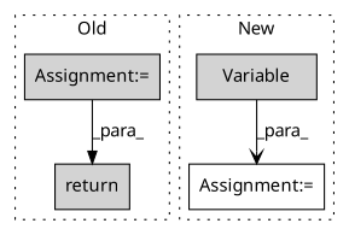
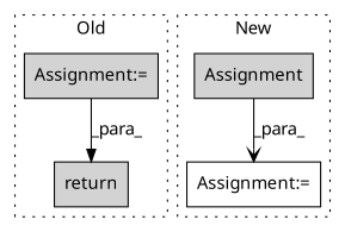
  digraph {
    fontname="Noto Sans"
    node [a=7 l=1 shape=box style=filled fillcolor=lightgrey fontname="Noto Sans"]
    edge [fontname="Noto Sans"]
    n1 [a=41 l=7 label=return s=1017]
    n2 [label="Assignment:=" s=940]
-   n3 [a=32 l="9,1" label=Variable s="1039,1077"]
+   n3 [a=32 l="9,1" label=Assignment s="1039,1077"]
    n4 [label="Assignment:=" s=1038 fillcolor=white]
    subgraph cluster_1 {
      label=Old
      style=dotted
      n1
      n2
    }
    subgraph cluster_2 {
      label=New
      style=dotted
      n3
      n4
    }
    n2 -> n1 [label=_para_ arrowhead=normal]
    n3 -> n4 [label=_para_ arrowhead=vee]
  }
